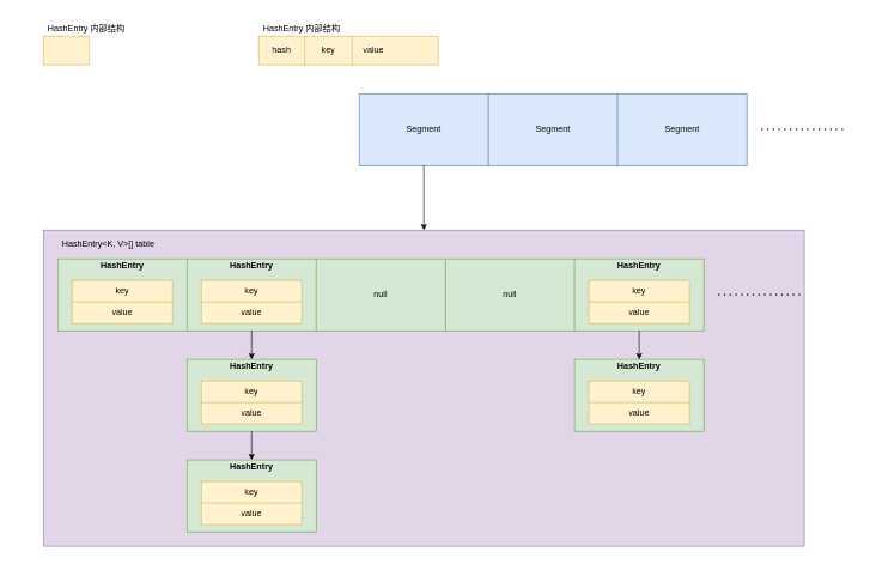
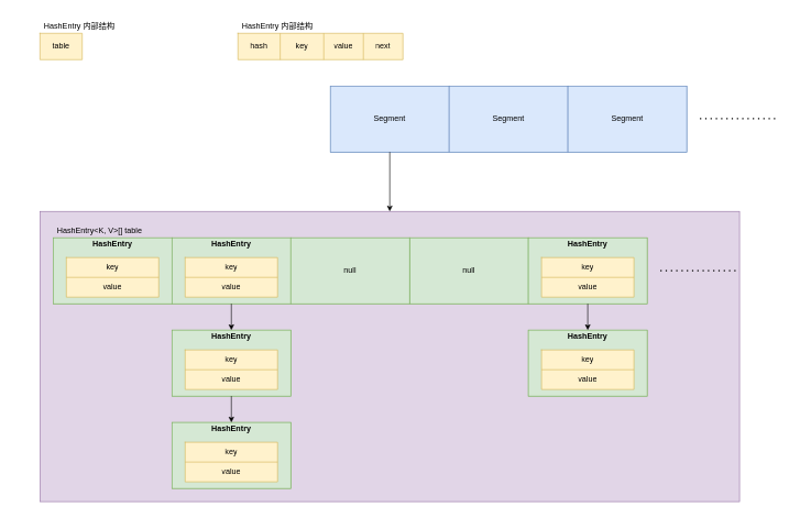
  <mxCell id="0" />
  <mxCell id="1" parent="0" />
  <mxCell id="2" value="" style="rounded=0;whiteSpace=wrap;html=1;fillColor=#e1d5e7;strokeColor=#9673a6;" vertex="1" parent="1"><mxGeometry x="60" y="320" width="1060" height="440" as="geometry" /></mxCell>
  <mxCell id="3" value="" style="group;fillColor=#d5e8d4;strokeColor=#82b366;" vertex="1" connectable="0" parent="1"><mxGeometry x="80" y="360" width="180" height="100" as="geometry" /></mxCell>
  <mxCell id="4" value="" style="rounded=0;whiteSpace=wrap;html=1;fillColor=#d5e8d4;strokeColor=#82b366;" vertex="1" parent="3"><mxGeometry width="180" height="100" as="geometry" /></mxCell>
  <mxCell id="5" value="&lt;b&gt;HashEntry&lt;/b&gt;" style="text;html=1;strokeColor=none;fillColor=none;align=center;verticalAlign=middle;whiteSpace=wrap;rounded=0;" vertex="1" parent="3"><mxGeometry x="70" width="40" height="20" as="geometry" /></mxCell>
  <mxCell id="6" value="" style="shape=table;html=1;whiteSpace=wrap;startSize=0;container=1;collapsible=0;childLayout=tableLayout;fillColor=#fff2cc;strokeColor=#d6b656;" vertex="1" parent="3"><mxGeometry x="20" y="30" width="140" height="60" as="geometry" /></mxCell>
  <mxCell id="7" value="" style="shape=partialRectangle;html=1;whiteSpace=wrap;collapsible=0;dropTarget=0;pointerEvents=0;fillColor=none;top=0;left=0;bottom=0;right=0;points=[[0,0.5],[1,0.5]];portConstraint=eastwest;" vertex="1" parent="6"><mxGeometry width="140" height="30" as="geometry" /></mxCell>
  <mxCell id="8" value="key" style="shape=partialRectangle;html=1;whiteSpace=wrap;connectable=0;fillColor=none;top=0;left=0;bottom=0;right=0;overflow=hidden;" vertex="1" parent="7"><mxGeometry width="140" height="30" as="geometry" /></mxCell>
  <mxCell id="9" value="" style="shape=partialRectangle;html=1;whiteSpace=wrap;collapsible=0;dropTarget=0;pointerEvents=0;fillColor=none;top=0;left=0;bottom=0;right=0;points=[[0,0.5],[1,0.5]];portConstraint=eastwest;" vertex="1" parent="6"><mxGeometry y="30" width="140" height="30" as="geometry" /></mxCell>
  <mxCell id="10" value="value" style="shape=partialRectangle;html=1;whiteSpace=wrap;connectable=0;fillColor=none;top=0;left=0;bottom=0;right=0;overflow=hidden;" vertex="1" parent="9"><mxGeometry width="140" height="30" as="geometry" /></mxCell>
  <mxCell id="11" value="" style="shape=table;html=1;whiteSpace=wrap;startSize=0;container=1;collapsible=0;childLayout=tableLayout;fillColor=#fff2cc;strokeColor=#d6b656;" vertex="1" parent="1"><mxGeometry x="360" y="50" width="250" height="40" as="geometry" /></mxCell>
  <mxCell id="12" value="" style="shape=partialRectangle;html=1;whiteSpace=wrap;collapsible=0;dropTarget=0;pointerEvents=0;fillColor=none;top=0;left=0;bottom=0;right=0;points=[[0,0.5],[1,0.5]];portConstraint=eastwest;" vertex="1" parent="11"><mxGeometry width="250" height="40" as="geometry" /></mxCell>
  <mxCell id="13" value="hash" style="shape=partialRectangle;html=1;whiteSpace=wrap;connectable=0;fillColor=none;top=0;left=0;bottom=0;right=0;overflow=hidden;" vertex="1" parent="12"><mxGeometry width="64" height="40" as="geometry" /></mxCell>
  <mxCell id="14" value="key" style="shape=partialRectangle;html=1;whiteSpace=wrap;connectable=0;fillColor=none;top=0;left=0;bottom=0;right=0;overflow=hidden;" vertex="1" parent="12"><mxGeometry x="64" width="66" height="40" as="geometry" /></mxCell>
  <mxCell id="15" value="value" style="shape=partialRectangle;html=1;whiteSpace=wrap;connectable=0;fillColor=none;top=0;left=0;bottom=0;right=0;overflow=hidden;" vertex="1" parent="12"><mxGeometry x="130" width="60" height="40" as="geometry" /></mxCell>
+ <mxCell id="16" value="next" style="shape=partialRectangle;html=1;whiteSpace=wrap;connectable=0;fillColor=none;top=0;left=0;bottom=0;right=0;overflow=hidden;" vertex="1" parent="12"><mxGeometry x="190" width="60" height="40" as="geometry" /></mxCell>
  <mxCell id="17" value="HashEntry 内部结构" style="text;html=1;strokeColor=none;fillColor=none;align=center;verticalAlign=middle;whiteSpace=wrap;rounded=0;" vertex="1" parent="1"><mxGeometry x="360" y="30" width="120" height="20" as="geometry" /></mxCell>
  <mxCell id="18" value="" style="group;fillColor=#d5e8d4;strokeColor=#82b366;" vertex="1" connectable="0" parent="1"><mxGeometry x="260" y="360" width="180" height="100" as="geometry" /></mxCell>
  <mxCell id="19" value="" style="rounded=0;whiteSpace=wrap;html=1;fillColor=#d5e8d4;strokeColor=#82b366;" vertex="1" parent="18"><mxGeometry width="180" height="100" as="geometry" /></mxCell>
  <mxCell id="20" value="&lt;b&gt;HashEntry&lt;/b&gt;" style="text;html=1;strokeColor=none;fillColor=none;align=center;verticalAlign=middle;whiteSpace=wrap;rounded=0;" vertex="1" parent="18"><mxGeometry x="70" width="40" height="20" as="geometry" /></mxCell>
  <mxCell id="21" value="" style="shape=table;html=1;whiteSpace=wrap;startSize=0;container=1;collapsible=0;childLayout=tableLayout;fillColor=#fff2cc;strokeColor=#d6b656;" vertex="1" parent="18"><mxGeometry x="20" y="30" width="140" height="60" as="geometry" /></mxCell>
  <mxCell id="22" value="" style="shape=partialRectangle;html=1;whiteSpace=wrap;collapsible=0;dropTarget=0;pointerEvents=0;fillColor=none;top=0;left=0;bottom=0;right=0;points=[[0,0.5],[1,0.5]];portConstraint=eastwest;" vertex="1" parent="21"><mxGeometry width="140" height="30" as="geometry" /></mxCell>
  <mxCell id="23" value="key" style="shape=partialRectangle;html=1;whiteSpace=wrap;connectable=0;fillColor=none;top=0;left=0;bottom=0;right=0;overflow=hidden;" vertex="1" parent="22"><mxGeometry width="140" height="30" as="geometry" /></mxCell>
  <mxCell id="24" value="" style="shape=partialRectangle;html=1;whiteSpace=wrap;collapsible=0;dropTarget=0;pointerEvents=0;fillColor=none;top=0;left=0;bottom=0;right=0;points=[[0,0.5],[1,0.5]];portConstraint=eastwest;" vertex="1" parent="21"><mxGeometry y="30" width="140" height="30" as="geometry" /></mxCell>
  <mxCell id="25" value="value" style="shape=partialRectangle;html=1;whiteSpace=wrap;connectable=0;fillColor=none;top=0;left=0;bottom=0;right=0;overflow=hidden;" vertex="1" parent="24"><mxGeometry width="140" height="30" as="geometry" /></mxCell>
  <mxCell id="26" value="" style="group;fillColor=#d5e8d4;strokeColor=#82b366;" vertex="1" connectable="0" parent="1"><mxGeometry x="620" y="360" width="180" height="100" as="geometry" /></mxCell>
  <mxCell id="27" value="null" style="rounded=0;whiteSpace=wrap;html=1;fillColor=#d5e8d4;strokeColor=#82b366;" vertex="1" parent="26"><mxGeometry width="180" height="100" as="geometry" /></mxCell>
  <mxCell id="28" value="" style="group;fillColor=#d5e8d4;strokeColor=#82b366;" vertex="1" connectable="0" parent="1"><mxGeometry x="440" y="360" width="180" height="100" as="geometry" /></mxCell>
  <mxCell id="29" value="null" style="rounded=0;whiteSpace=wrap;html=1;fillColor=#d5e8d4;strokeColor=#82b366;" vertex="1" parent="28"><mxGeometry width="180" height="100" as="geometry" /></mxCell>
- <mxCell id="30" value="HashEntry&amp;lt;K, V&amp;gt;[] table" style="text;html=1;align=center;verticalAlign=middle;resizable=0;points=[];autosize=1;" vertex="1" parent="1"><mxGeometry x="80" y="330" width="140" height="20" as="geometry" /></mxCell>
+ <mxCell id="30" value="HashEntry&amp;lt;K, V&amp;gt;[] table" style="text;html=1;align=center;verticalAlign=middle;resizable=0;points=[];autosize=1;" vertex="1" parent="1"><mxGeometry x="80" y="340" width="140" height="20" as="geometry" /></mxCell>
  <mxCell id="31" value="" style="endArrow=none;dashed=1;html=1;dashPattern=1 3;strokeWidth=2;" edge="1" parent="1"><mxGeometry width="50" height="50" relative="1" as="geometry"><mxPoint x="1000" y="410" as="sourcePoint" /><mxPoint x="1120" y="410" as="targetPoint" /></mxGeometry></mxCell>
  <mxCell id="32" value="" style="group;fillColor=#d5e8d4;strokeColor=#82b366;" vertex="1" connectable="0" parent="1"><mxGeometry x="260" y="500" width="180" height="100" as="geometry" /></mxCell>
  <mxCell id="33" value="" style="rounded=0;whiteSpace=wrap;html=1;fillColor=#d5e8d4;strokeColor=#82b366;" vertex="1" parent="32"><mxGeometry width="180" height="100" as="geometry" /></mxCell>
  <mxCell id="34" value="&lt;b&gt;HashEntry&lt;/b&gt;" style="text;html=1;strokeColor=none;fillColor=none;align=center;verticalAlign=middle;whiteSpace=wrap;rounded=0;" vertex="1" parent="32"><mxGeometry x="70" width="40" height="20" as="geometry" /></mxCell>
  <mxCell id="35" value="" style="shape=table;html=1;whiteSpace=wrap;startSize=0;container=1;collapsible=0;childLayout=tableLayout;fillColor=#fff2cc;strokeColor=#d6b656;" vertex="1" parent="32"><mxGeometry x="20" y="30" width="140" height="60" as="geometry" /></mxCell>
  <mxCell id="36" value="" style="shape=partialRectangle;html=1;whiteSpace=wrap;collapsible=0;dropTarget=0;pointerEvents=0;fillColor=none;top=0;left=0;bottom=0;right=0;points=[[0,0.5],[1,0.5]];portConstraint=eastwest;" vertex="1" parent="35"><mxGeometry width="140" height="30" as="geometry" /></mxCell>
  <mxCell id="37" value="key" style="shape=partialRectangle;html=1;whiteSpace=wrap;connectable=0;fillColor=none;top=0;left=0;bottom=0;right=0;overflow=hidden;" vertex="1" parent="36"><mxGeometry width="140" height="30" as="geometry" /></mxCell>
  <mxCell id="38" value="" style="shape=partialRectangle;html=1;whiteSpace=wrap;collapsible=0;dropTarget=0;pointerEvents=0;fillColor=none;top=0;left=0;bottom=0;right=0;points=[[0,0.5],[1,0.5]];portConstraint=eastwest;" vertex="1" parent="35"><mxGeometry y="30" width="140" height="30" as="geometry" /></mxCell>
  <mxCell id="39" value="value" style="shape=partialRectangle;html=1;whiteSpace=wrap;connectable=0;fillColor=none;top=0;left=0;bottom=0;right=0;overflow=hidden;" vertex="1" parent="38"><mxGeometry width="140" height="30" as="geometry" /></mxCell>
  <mxCell id="40" value="" style="group;fillColor=#d5e8d4;strokeColor=#82b366;" vertex="1" connectable="0" parent="1"><mxGeometry x="260" y="640" width="180" height="100" as="geometry" /></mxCell>
  <mxCell id="41" value="" style="rounded=0;whiteSpace=wrap;html=1;fillColor=#d5e8d4;strokeColor=#82b366;" vertex="1" parent="40"><mxGeometry width="180" height="100" as="geometry" /></mxCell>
  <mxCell id="42" value="&lt;b&gt;HashEntry&lt;/b&gt;" style="text;html=1;strokeColor=none;fillColor=none;align=center;verticalAlign=middle;whiteSpace=wrap;rounded=0;" vertex="1" parent="40"><mxGeometry x="70" width="40" height="20" as="geometry" /></mxCell>
  <mxCell id="43" value="" style="shape=table;html=1;whiteSpace=wrap;startSize=0;container=1;collapsible=0;childLayout=tableLayout;fillColor=#fff2cc;strokeColor=#d6b656;" vertex="1" parent="40"><mxGeometry x="20" y="30" width="140" height="60" as="geometry" /></mxCell>
  <mxCell id="44" value="" style="shape=partialRectangle;html=1;whiteSpace=wrap;collapsible=0;dropTarget=0;pointerEvents=0;fillColor=none;top=0;left=0;bottom=0;right=0;points=[[0,0.5],[1,0.5]];portConstraint=eastwest;" vertex="1" parent="43"><mxGeometry width="140" height="30" as="geometry" /></mxCell>
  <mxCell id="45" value="key" style="shape=partialRectangle;html=1;whiteSpace=wrap;connectable=0;fillColor=none;top=0;left=0;bottom=0;right=0;overflow=hidden;" vertex="1" parent="44"><mxGeometry width="140" height="30" as="geometry" /></mxCell>
  <mxCell id="46" value="" style="shape=partialRectangle;html=1;whiteSpace=wrap;collapsible=0;dropTarget=0;pointerEvents=0;fillColor=none;top=0;left=0;bottom=0;right=0;points=[[0,0.5],[1,0.5]];portConstraint=eastwest;" vertex="1" parent="43"><mxGeometry y="30" width="140" height="30" as="geometry" /></mxCell>
  <mxCell id="47" value="value" style="shape=partialRectangle;html=1;whiteSpace=wrap;connectable=0;fillColor=none;top=0;left=0;bottom=0;right=0;overflow=hidden;" vertex="1" parent="46"><mxGeometry width="140" height="30" as="geometry" /></mxCell>
  <mxCell id="48" style="edgeStyle=orthogonalEdgeStyle;rounded=0;orthogonalLoop=1;jettySize=auto;html=1;entryX=0.5;entryY=0;entryDx=0;entryDy=0;" edge="1" parent="1" source="19" target="34"><mxGeometry relative="1" as="geometry" /></mxCell>
  <mxCell id="49" style="edgeStyle=orthogonalEdgeStyle;rounded=0;orthogonalLoop=1;jettySize=auto;html=1;entryX=0.5;entryY=0;entryDx=0;entryDy=0;" edge="1" parent="1" source="33" target="42"><mxGeometry relative="1" as="geometry" /></mxCell>
  <mxCell id="50" value="Text" style="text;html=1;align=center;verticalAlign=middle;resizable=0;points=[];autosize=1;fontColor=#FFFFFF;" vertex="1" parent="1"><mxGeometry x="20" y="760" width="40" height="20" as="geometry" /></mxCell>
  <mxCell id="51" value="Text" style="text;html=1;align=center;verticalAlign=middle;resizable=0;points=[];autosize=1;fontColor=#FFFFFF;" vertex="1" parent="1"><mxGeometry x="1150" y="20" width="40" height="20" as="geometry" /></mxCell>
  <mxCell id="52" value="" style="group;fillColor=#d5e8d4;strokeColor=#82b366;" vertex="1" connectable="0" parent="1"><mxGeometry x="800" y="360" width="180" height="100" as="geometry" /></mxCell>
  <mxCell id="53" value="" style="rounded=0;whiteSpace=wrap;html=1;fillColor=#d5e8d4;strokeColor=#82b366;" vertex="1" parent="52"><mxGeometry width="180" height="100" as="geometry" /></mxCell>
  <mxCell id="54" value="&lt;b&gt;HashEntry&lt;/b&gt;" style="text;html=1;strokeColor=none;fillColor=none;align=center;verticalAlign=middle;whiteSpace=wrap;rounded=0;" vertex="1" parent="52"><mxGeometry x="70" width="40" height="20" as="geometry" /></mxCell>
  <mxCell id="55" value="" style="shape=table;html=1;whiteSpace=wrap;startSize=0;container=1;collapsible=0;childLayout=tableLayout;fillColor=#fff2cc;strokeColor=#d6b656;" vertex="1" parent="52"><mxGeometry x="20" y="30" width="140" height="60" as="geometry" /></mxCell>
  <mxCell id="56" value="" style="shape=partialRectangle;html=1;whiteSpace=wrap;collapsible=0;dropTarget=0;pointerEvents=0;fillColor=none;top=0;left=0;bottom=0;right=0;points=[[0,0.5],[1,0.5]];portConstraint=eastwest;" vertex="1" parent="55"><mxGeometry width="140" height="30" as="geometry" /></mxCell>
  <mxCell id="57" value="key" style="shape=partialRectangle;html=1;whiteSpace=wrap;connectable=0;fillColor=none;top=0;left=0;bottom=0;right=0;overflow=hidden;" vertex="1" parent="56"><mxGeometry width="140" height="30" as="geometry" /></mxCell>
  <mxCell id="58" value="" style="shape=partialRectangle;html=1;whiteSpace=wrap;collapsible=0;dropTarget=0;pointerEvents=0;fillColor=none;top=0;left=0;bottom=0;right=0;points=[[0,0.5],[1,0.5]];portConstraint=eastwest;" vertex="1" parent="55"><mxGeometry y="30" width="140" height="30" as="geometry" /></mxCell>
  <mxCell id="59" value="value" style="shape=partialRectangle;html=1;whiteSpace=wrap;connectable=0;fillColor=none;top=0;left=0;bottom=0;right=0;overflow=hidden;" vertex="1" parent="58"><mxGeometry width="140" height="30" as="geometry" /></mxCell>
  <mxCell id="60" value="" style="group;fillColor=#d5e8d4;strokeColor=#82b366;" vertex="1" connectable="0" parent="1"><mxGeometry x="800" y="500" width="180" height="100" as="geometry" /></mxCell>
  <mxCell id="61" value="" style="rounded=0;whiteSpace=wrap;html=1;fillColor=#d5e8d4;strokeColor=#82b366;" vertex="1" parent="60"><mxGeometry width="180" height="100" as="geometry" /></mxCell>
  <mxCell id="62" value="&lt;b&gt;HashEntry&lt;/b&gt;" style="text;html=1;strokeColor=none;fillColor=none;align=center;verticalAlign=middle;whiteSpace=wrap;rounded=0;" vertex="1" parent="60"><mxGeometry x="70" width="40" height="20" as="geometry" /></mxCell>
  <mxCell id="63" value="" style="shape=table;html=1;whiteSpace=wrap;startSize=0;container=1;collapsible=0;childLayout=tableLayout;fillColor=#fff2cc;strokeColor=#d6b656;" vertex="1" parent="60"><mxGeometry x="20" y="30" width="140" height="60" as="geometry" /></mxCell>
  <mxCell id="64" value="" style="shape=partialRectangle;html=1;whiteSpace=wrap;collapsible=0;dropTarget=0;pointerEvents=0;fillColor=none;top=0;left=0;bottom=0;right=0;points=[[0,0.5],[1,0.5]];portConstraint=eastwest;" vertex="1" parent="63"><mxGeometry width="140" height="30" as="geometry" /></mxCell>
  <mxCell id="65" value="key" style="shape=partialRectangle;html=1;whiteSpace=wrap;connectable=0;fillColor=none;top=0;left=0;bottom=0;right=0;overflow=hidden;" vertex="1" parent="64"><mxGeometry width="140" height="30" as="geometry" /></mxCell>
  <mxCell id="66" value="" style="shape=partialRectangle;html=1;whiteSpace=wrap;collapsible=0;dropTarget=0;pointerEvents=0;fillColor=none;top=0;left=0;bottom=0;right=0;points=[[0,0.5],[1,0.5]];portConstraint=eastwest;" vertex="1" parent="63"><mxGeometry y="30" width="140" height="30" as="geometry" /></mxCell>
  <mxCell id="67" value="value" style="shape=partialRectangle;html=1;whiteSpace=wrap;connectable=0;fillColor=none;top=0;left=0;bottom=0;right=0;overflow=hidden;" vertex="1" parent="66"><mxGeometry width="140" height="30" as="geometry" /></mxCell>
  <mxCell id="68" style="edgeStyle=orthogonalEdgeStyle;rounded=0;orthogonalLoop=1;jettySize=auto;html=1;entryX=0.5;entryY=0;entryDx=0;entryDy=0;" edge="1" parent="1" source="53" target="62"><mxGeometry relative="1" as="geometry" /></mxCell>
  <mxCell id="69" value="" style="shape=table;html=1;whiteSpace=wrap;startSize=0;container=1;collapsible=0;childLayout=tableLayout;fillColor=#fff2cc;strokeColor=#d6b656;" vertex="1" parent="1"><mxGeometry x="60" y="50" width="64" height="40" as="geometry" /></mxCell>
  <mxCell id="70" value="" style="shape=partialRectangle;html=1;whiteSpace=wrap;collapsible=0;dropTarget=0;pointerEvents=0;fillColor=none;top=0;left=0;bottom=0;right=0;points=[[0,0.5],[1,0.5]];portConstraint=eastwest;" vertex="1" parent="69"><mxGeometry width="64" height="40" as="geometry" /></mxCell>
+ <mxCell id="71" value="table" style="shape=partialRectangle;html=1;whiteSpace=wrap;connectable=0;fillColor=none;top=0;left=0;bottom=0;right=0;overflow=hidden;" vertex="1" parent="70"><mxGeometry width="64" height="40" as="geometry" /></mxCell>
  <mxCell id="72" value="HashEntry 内部结构" style="text;html=1;strokeColor=none;fillColor=none;align=center;verticalAlign=middle;whiteSpace=wrap;rounded=0;" vertex="1" parent="1"><mxGeometry x="60" y="30" width="120" height="20" as="geometry" /></mxCell>
  <mxCell id="73" value="" style="group;fillColor=#dae8fc;strokeColor=#6c8ebf;" vertex="1" connectable="0" parent="1"><mxGeometry x="500" y="130" width="180" height="100" as="geometry" /></mxCell>
  <mxCell id="74" value="Segment" style="rounded=0;whiteSpace=wrap;html=1;fillColor=#dae8fc;strokeColor=#6c8ebf;" vertex="1" parent="73"><mxGeometry width="180" height="100" as="geometry" /></mxCell>
  <mxCell id="75" value="" style="group;fillColor=#dae8fc;strokeColor=#6c8ebf;" vertex="1" connectable="0" parent="1"><mxGeometry x="680" y="130" width="180" height="100" as="geometry" /></mxCell>
  <mxCell id="76" value="Segment" style="rounded=0;whiteSpace=wrap;html=1;fillColor=#dae8fc;strokeColor=#6c8ebf;" vertex="1" parent="75"><mxGeometry width="180" height="100" as="geometry" /></mxCell>
  <mxCell id="77" value="" style="group;fillColor=#dae8fc;strokeColor=#6c8ebf;" vertex="1" connectable="0" parent="1"><mxGeometry x="860" y="130" width="180" height="100" as="geometry" /></mxCell>
  <mxCell id="78" value="Segment" style="rounded=0;whiteSpace=wrap;html=1;fillColor=#dae8fc;strokeColor=#6c8ebf;" vertex="1" parent="77"><mxGeometry width="180" height="100" as="geometry" /></mxCell>
  <mxCell id="79" value="" style="endArrow=none;dashed=1;html=1;dashPattern=1 3;strokeWidth=2;" edge="1" parent="1"><mxGeometry width="50" height="50" relative="1" as="geometry"><mxPoint x="1060" y="179.29" as="sourcePoint" /><mxPoint x="1180" y="179.29" as="targetPoint" /></mxGeometry></mxCell>
  <mxCell id="80" style="edgeStyle=orthogonalEdgeStyle;rounded=0;orthogonalLoop=1;jettySize=auto;html=1;entryX=0.5;entryY=0;entryDx=0;entryDy=0;" edge="1" parent="1" source="74" target="2"><mxGeometry relative="1" as="geometry" /></mxCell>
